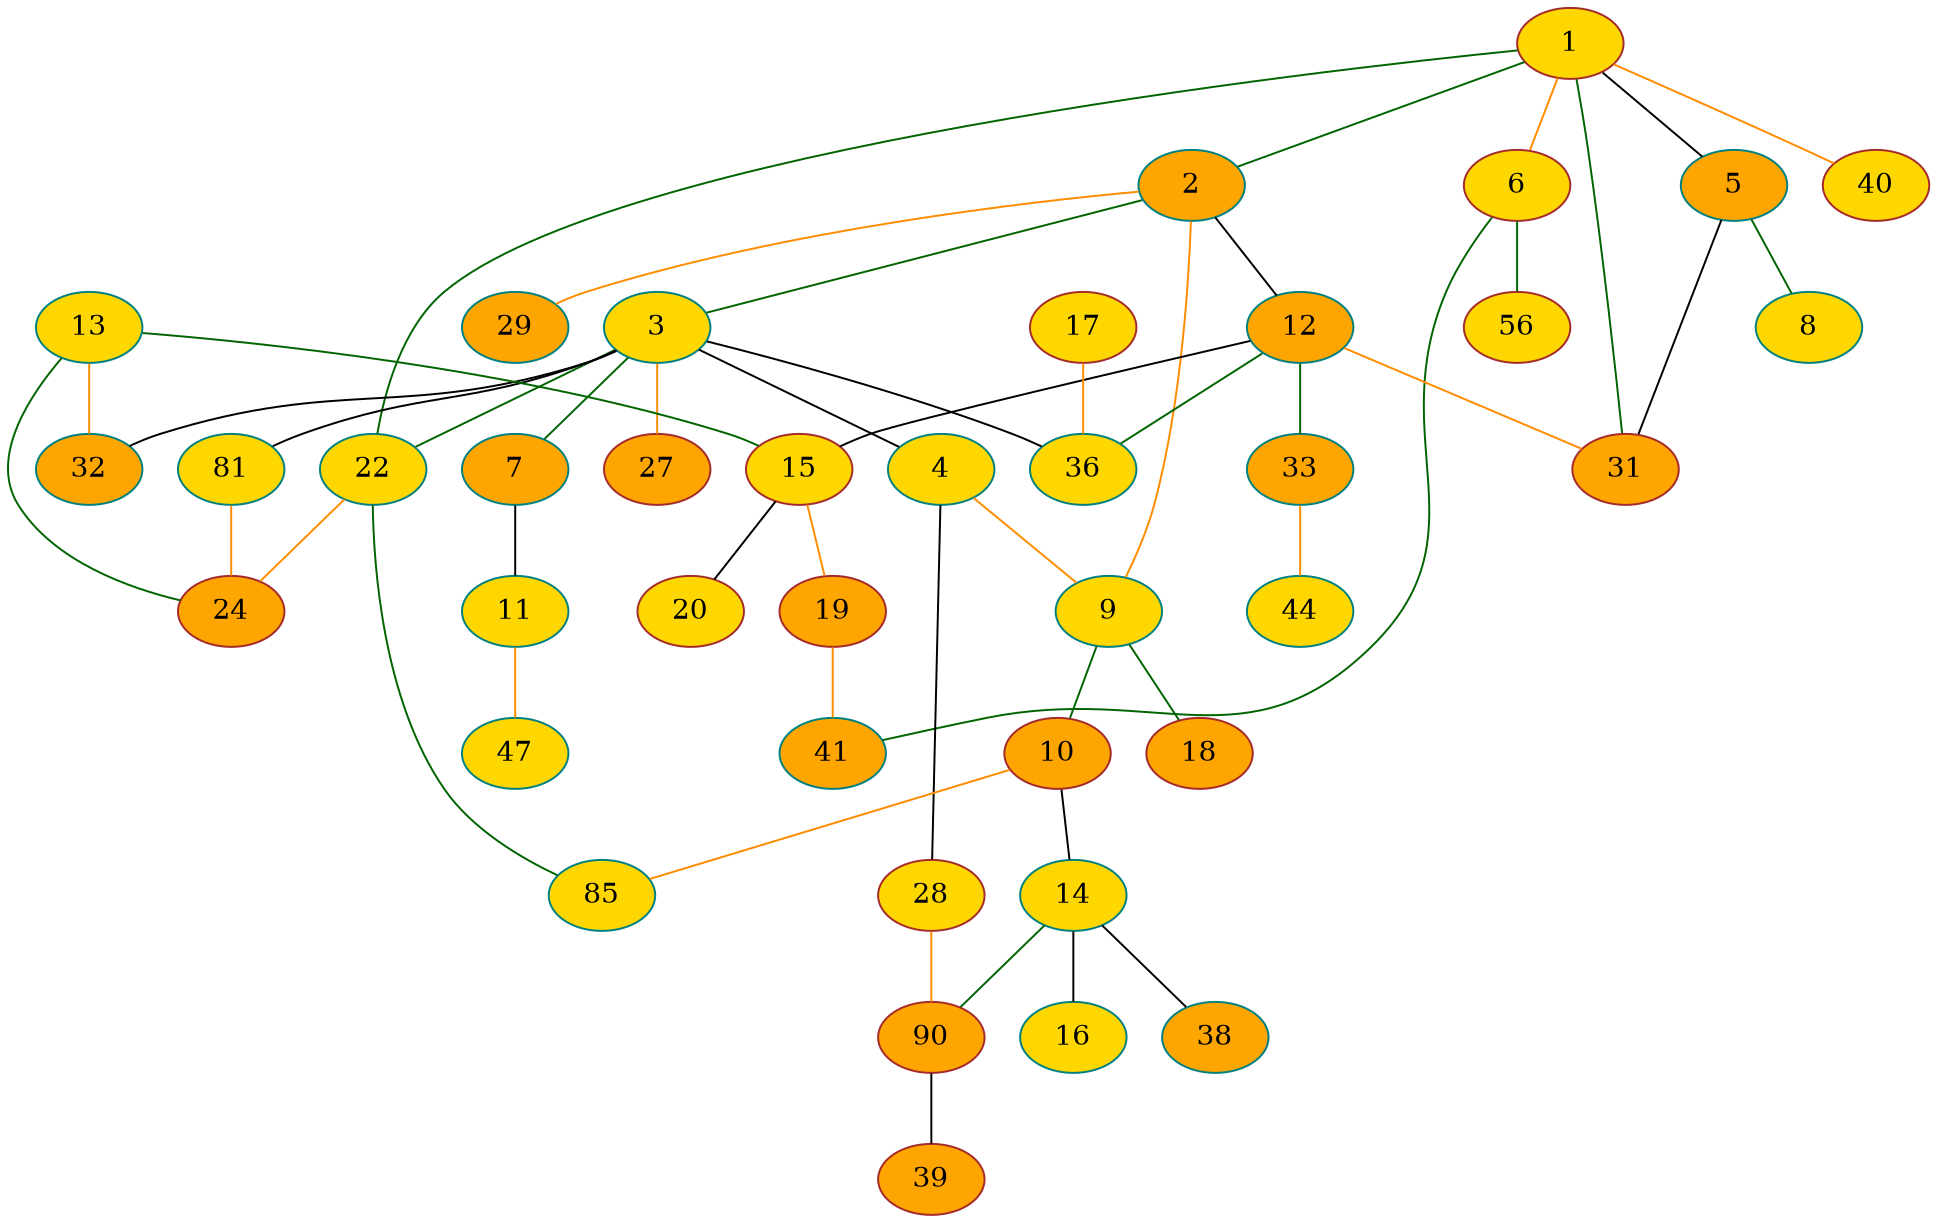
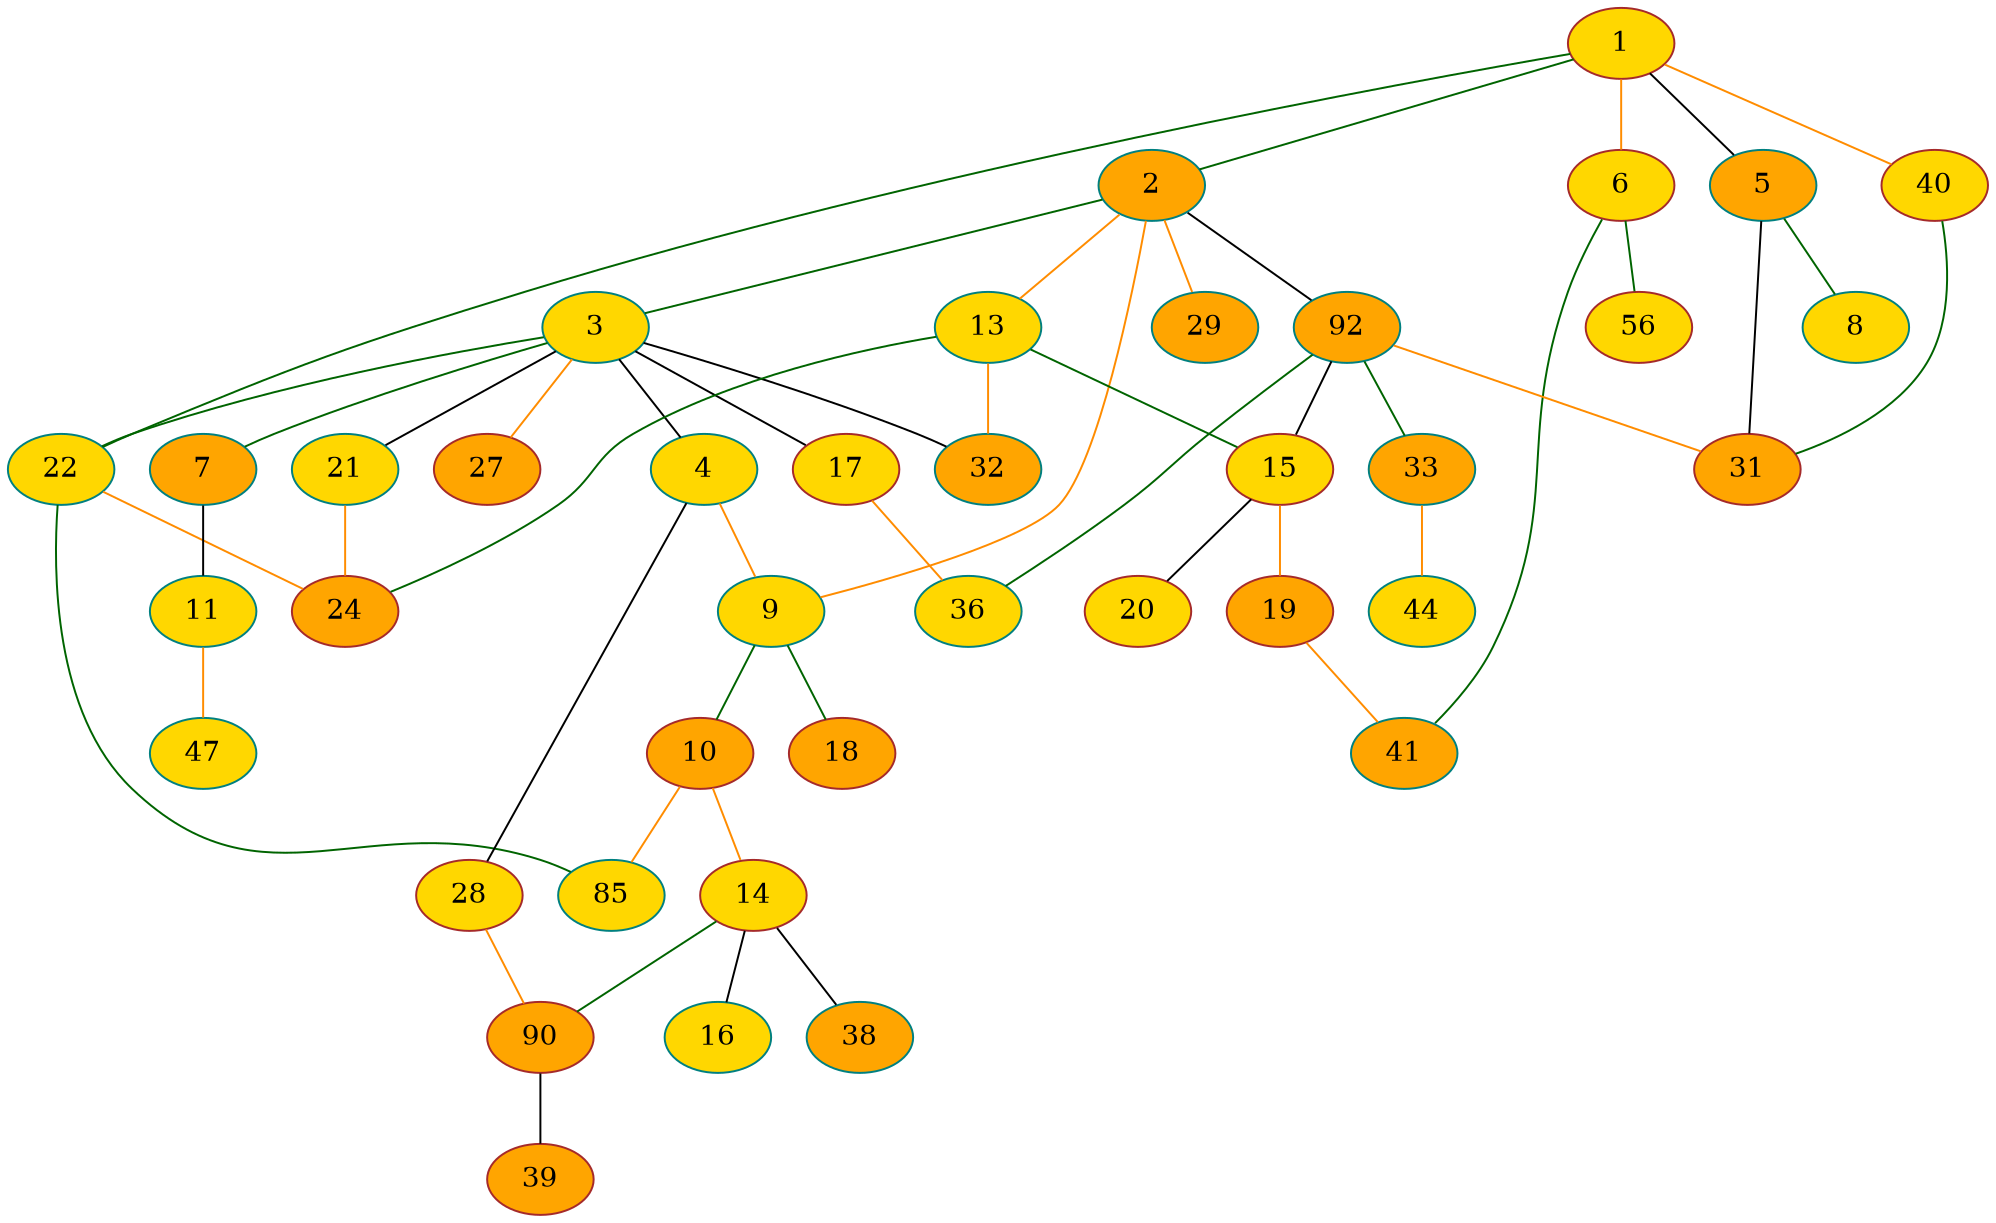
  graph {
    node [color=teal fillcolor=gold style=filled]
    edge [color=darkorange weight=1.0]
    1 [color=brown]
    2 [fillcolor=orange]
    5 [fillcolor=orange]
    6 [color=brown]
    22
    31 [color=brown fillcolor=orange]
    40 [color=brown]
    3
    9
-   12 [fillcolor=orange]
+   12 [fillcolor=orange label=92]
    13
    29 [fillcolor=orange]
    8
    n14 [color=brown label=56]
    41 [fillcolor=orange]
    n16 [label=85]
    24 [color=brown fillcolor=orange]
    4
    7 [fillcolor=orange]
    17 [color=brown]
-   21 [label=81]
+   21
    27 [color=brown fillcolor=orange]
    32 [fillcolor=orange]
    10 [color=brown fillcolor=orange]
    18 [color=brown fillcolor=orange]
    15 [color=brown]
    33 [fillcolor=orange]
    36
    28 [color=brown]
    11
    19 [color=brown fillcolor=orange]
    20 [color=brown]
    n33 [color=brown fillcolor=orange label=90]
    n34 [label=47]
-   14
+   14 [color=brown]
    16
    38 [fillcolor=orange]
    n38 [label=44]
    39 [color=brown fillcolor=orange]
    1 -- 2 [color=darkgreen]
    1 -- 5 [color=black]
    1 -- 6
    1 -- 22 [color=darkgreen]
-   1 -- 31 [color=darkgreen]
+   40 -- 31 [color=darkgreen]
    1 -- 40
    2 -- 3 [color=darkgreen]
    2 -- 9
    2 -- 12 [color=black]
+   2 -- 13
    2 -- 29
    5 -- 31 [color=black]
    5 -- 8 [color=darkgreen]
    6 -- n14 [color=darkgreen weight=2.0]
    6 -- 41 [color=darkgreen]
    22 -- n16 [color=darkgreen]
    22 -- 24
    3 -- 22 [color=darkgreen]
    3 -- 4 [color=black]
    3 -- 7 [color=darkgreen]
-   3 -- 36 [color=black]
+   3 -- 17 [color=black]
    3 -- 21 [color=black]
    3 -- 27
    3 -- 32 [color=black]
    9 -- 10 [color=darkgreen]
    9 -- 18 [color=darkgreen]
    12 -- 31
    12 -- 15 [color=black]
    12 -- 33 [color=darkgreen]
    12 -- 36 [color=darkgreen]
    13 -- 24 [color=darkgreen]
    13 -- 32 [weight=2.0]
    13 -- 15 [color=darkgreen]
    4 -- 9
    4 -- 28 [color=black]
    7 -- 11 [color=black]
    17 -- 36
    21 -- 24
    10 -- n16
-   10 -- 14 [color=black]
+   10 -- 14
    15 -- 19
    15 -- 20 [color=black]
    33 -- n38
    28 -- n33
    11 -- n34
    19 -- 41
    n33 -- 39 [color=black]
    14 -- n33 [color=darkgreen]
    14 -- 16 [color=black]
    14 -- 38 [color=black]
  }
